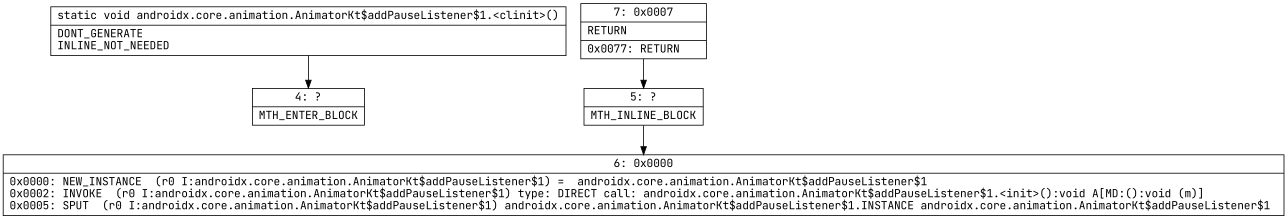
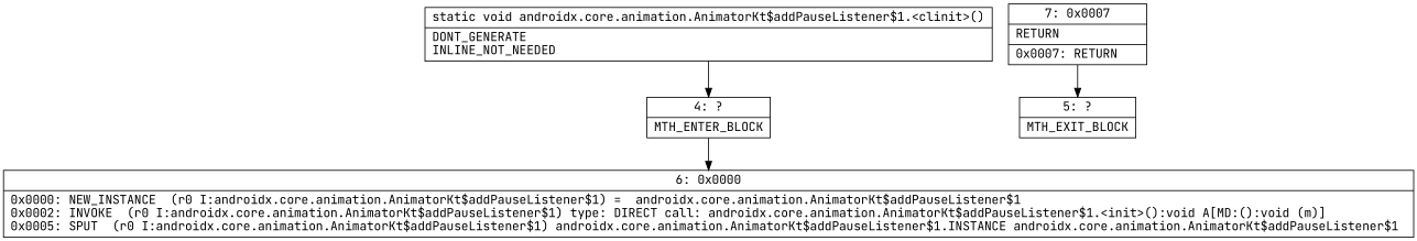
  digraph {
    fontname="JetBrains Mono"
    node [fontname="JetBrains Mono" shape=record]
    edge [fontname="JetBrains Mono"]
    n1 [label="{4\:\ ?|MTH_ENTER_BLOCK\l}"]
    n2 [label="{6\:\ 0x0000|0x0000: NEW_INSTANCE  (r0 I:androidx.core.animation.AnimatorKt$addPauseListener$1) =  androidx.core.animation.AnimatorKt$addPauseListener$1 \l0x0002: INVOKE  (r0 I:androidx.core.animation.AnimatorKt$addPauseListener$1) type: DIRECT call: androidx.core.animation.AnimatorKt$addPauseListener$1.\<init\>():void A[MD:():void (m)]\l0x0005: SPUT  (r0 I:androidx.core.animation.AnimatorKt$addPauseListener$1) androidx.core.animation.AnimatorKt$addPauseListener$1.INSTANCE androidx.core.animation.AnimatorKt$addPauseListener$1 \l}"]
-   n3 [label="{7\:\ 0x0007|RETURN\l|0x0077: RETURN   \l}"]
-   n4 [label="{5\:\ ?|MTH_INLINE_BLOCK\l}"]
+   n3 [label="{7\:\ 0x0007|RETURN\l|0x0007: RETURN   \l}"]
+   n4 [label="{5\:\ ?|MTH_EXIT_BLOCK\l}"]
    n5 [label="{static void androidx.core.animation.AnimatorKt$addPauseListener$1.\<clinit\>()  | DONT_GENERATE\lINLINE_NOT_NEEDED\l}"]
-   n4 -> n2
+   n1 -> n2
    n3 -> n4
    n5 -> n1
  }
